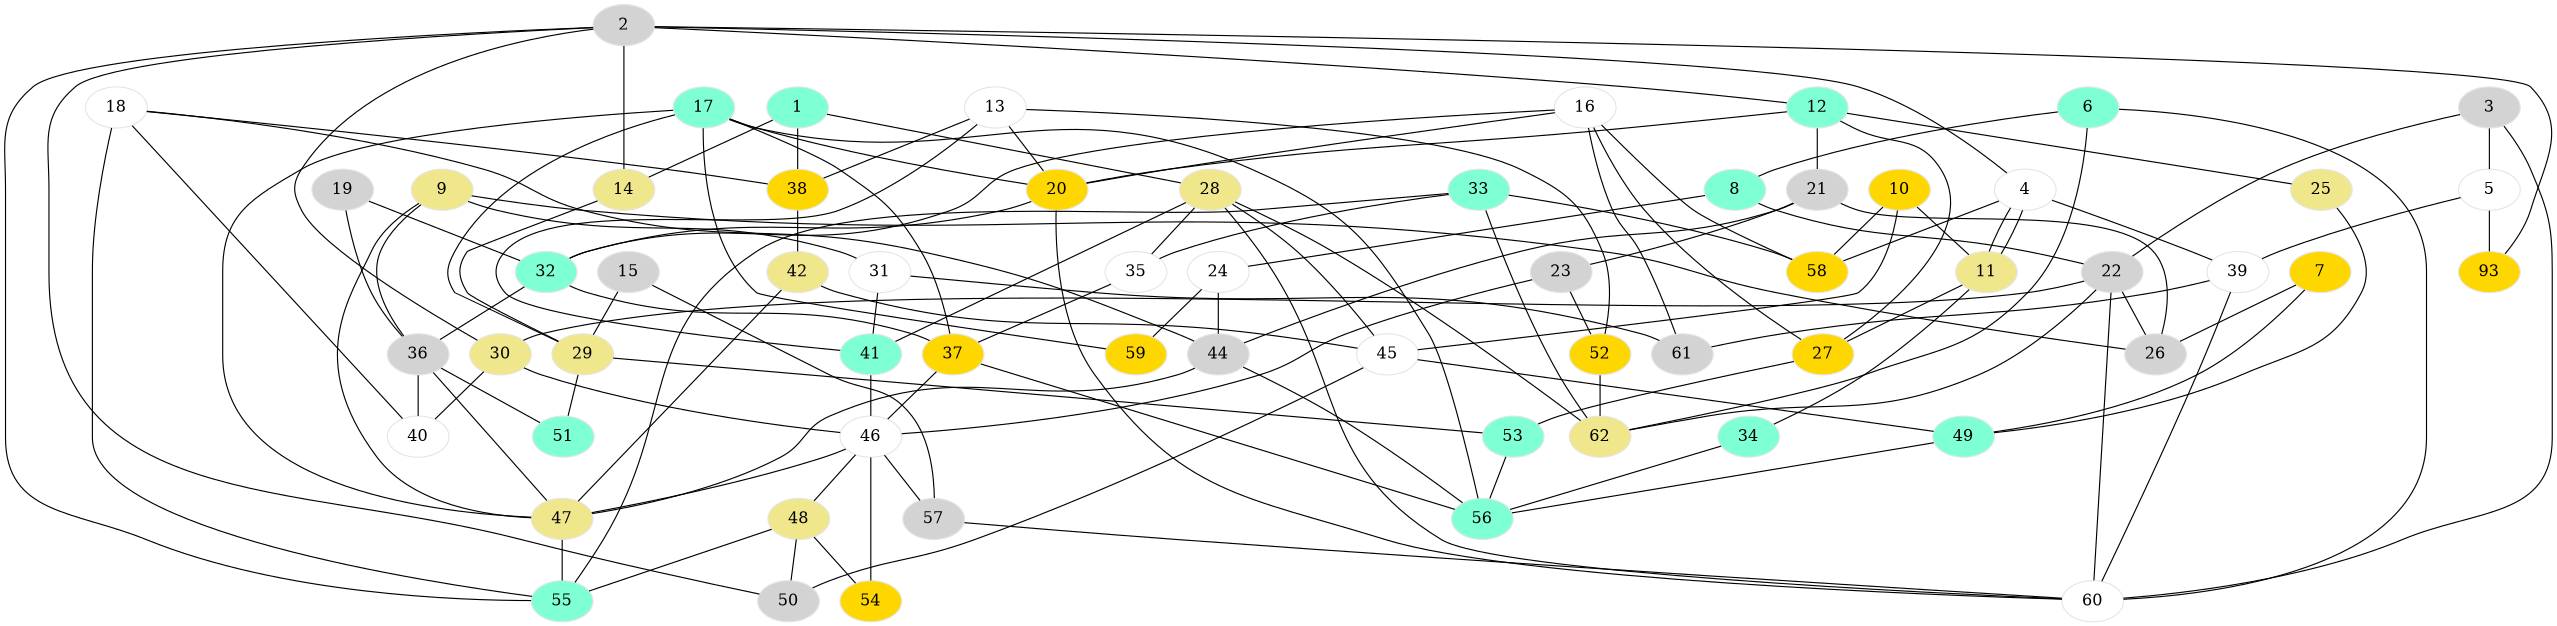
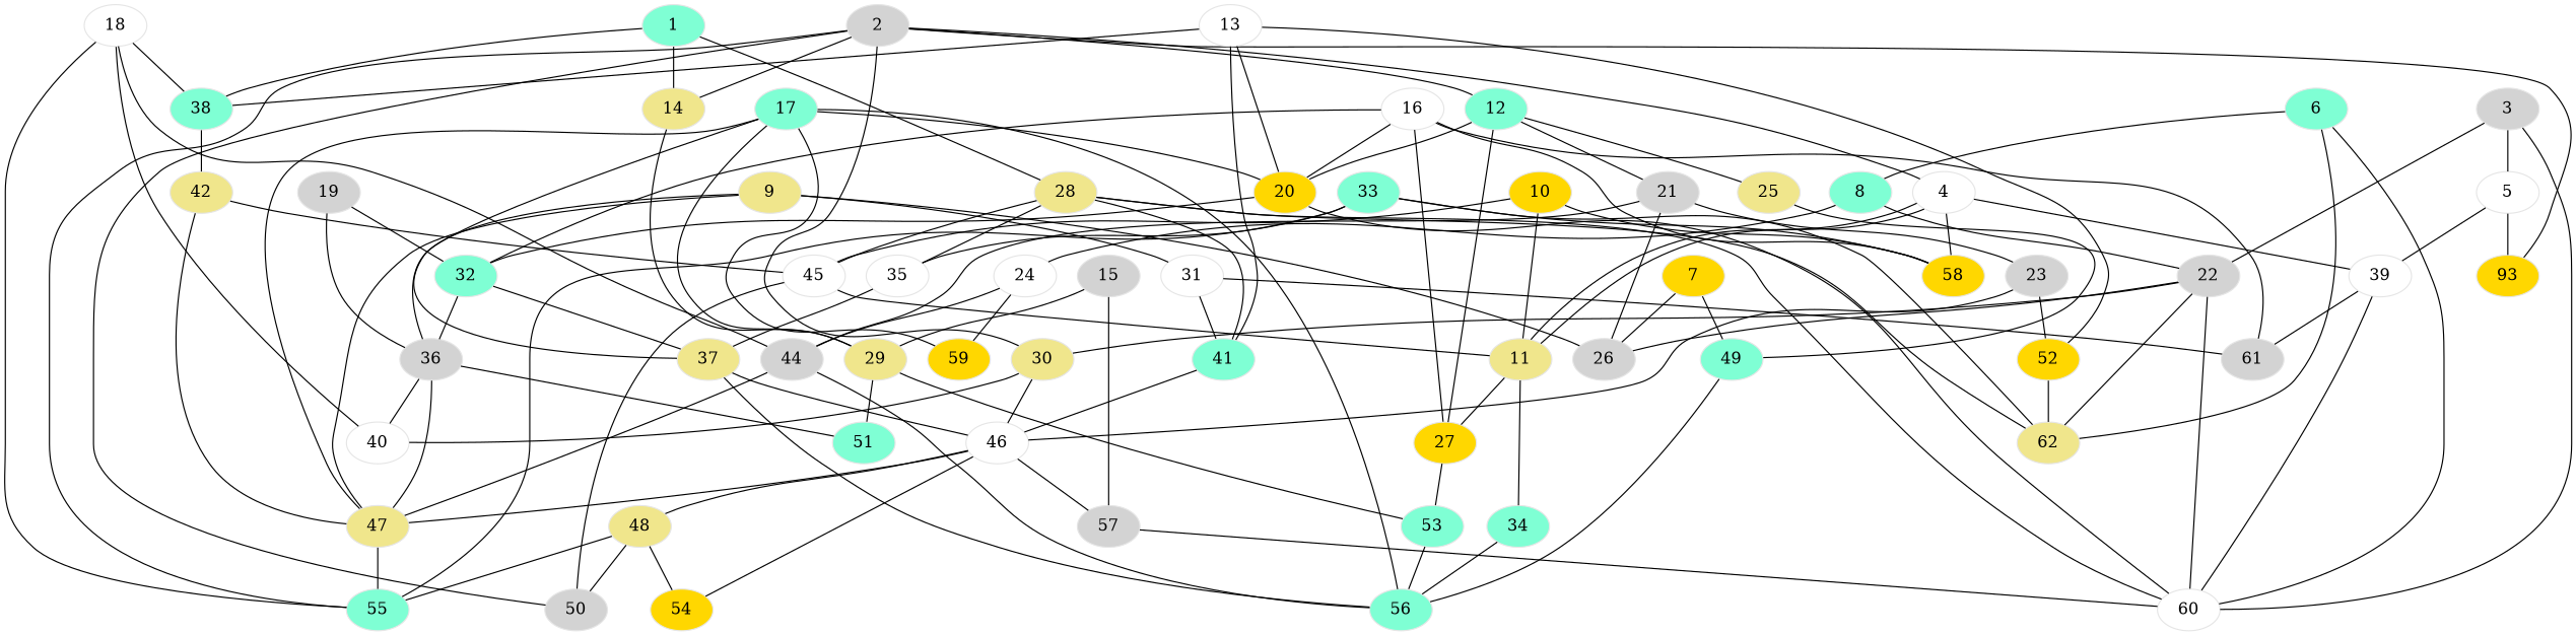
  graph {
    node [color=gray90 fillcolor=aquamarine style=filled]
    14 [fillcolor=khaki]
    1
    28 [fillcolor=khaki]
-   38 [fillcolor=gold]
+   38
    29 [fillcolor=khaki]
    60 [fillcolor=white]
    62 [fillcolor=khaki]
    45 [fillcolor=white]
    41
    35 [fillcolor=white]
    42 [fillcolor=khaki]
    2 [fillcolor=lightgrey]
    4 [fillcolor=white]
    12
    30 [fillcolor=khaki]
    n16 [fillcolor=gold label=93]
    50 [fillcolor=lightgrey]
    55
    11 [fillcolor=khaki]
    39 [fillcolor=white]
    58 [fillcolor=gold]
    27 [fillcolor=gold]
    20 [fillcolor=gold]
    21 [fillcolor=lightgrey]
    25 [fillcolor=khaki]
    40 [fillcolor=white]
    46 [fillcolor=white]
    3 [fillcolor=lightgrey]
    5 [fillcolor=white]
    22 [fillcolor=lightgrey]
    26 [fillcolor=lightgrey]
    34
    61 [fillcolor=lightgrey]
    6
    8
    24 [fillcolor=white]
    7 [fillcolor=gold]
    49
    56
    59 [fillcolor=gold]
    44 [fillcolor=lightgrey]
    9 [fillcolor=khaki]
    31 [fillcolor=white]
    36 [fillcolor=lightgrey]
    47 [fillcolor=khaki]
    51
    10 [fillcolor=gold]
    53
    32
    23 [fillcolor=lightgrey]
    13 [fillcolor=white]
    52 [fillcolor=gold]
    15 [fillcolor=lightgrey]
    57 [fillcolor=lightgrey]
    16 [fillcolor=white]
-   37 [fillcolor=gold]
+   37 [fillcolor=khaki]
    17
    18 [fillcolor=white]
    19 [fillcolor=lightgrey]
    48 [fillcolor=khaki]
    54 [fillcolor=gold]
    33
    14 -- 29
    1 -- 14
    1 -- 28
    1 -- 38
    28 -- 60
    28 -- 62
    28 -- 45
    28 -- 41
    28 -- 35
    38 -- 42
    29 -- 51
    29 -- 53
    45 -- 50
-   45 -- 49
+   45 -- 11
    41 -- 46
    35 -- 37
    42 -- 45
    42 -- 47
    2 -- 14
    2 -- 4
    2 -- 12
    2 -- 30
    2 -- n16
    2 -- 50
    2 -- 55
    4 -- 11
    4 -- 11
    4 -- 39
    4 -- 58
    12 -- 27
    12 -- 20
    12 -- 21
    12 -- 25
    30 -- 40
    30 -- 46
    11 -- 27
    11 -- 34
    39 -- 60
    39 -- 61
    27 -- 53
    20 -- 60
    20 -- 32
    21 -- 26
    21 -- 44
    21 -- 23
    25 -- 49
    46 -- 47
    46 -- 57
    46 -- 48
    46 -- 54
    3 -- 60
    3 -- 5
    3 -- 22
    5 -- n16
    5 -- 39
    22 -- 60
    22 -- 62
    22 -- 30
    22 -- 26
    34 -- 56
    6 -- 60
    6 -- 62
    6 -- 8
    8 -- 22
    8 -- 24
    24 -- 59
    24 -- 44
    7 -- 26
    7 -- 49
    49 -- 56
    44 -- 56
    44 -- 47
    9 -- 26
    9 -- 31
    9 -- 36
    9 -- 47
    31 -- 41
    31 -- 61
    36 -- 40
    36 -- 47
    36 -- 51
    47 -- 55
    10 -- 45
    10 -- 11
    10 -- 58
    53 -- 56
    32 -- 36
    32 -- 37
    23 -- 46
    23 -- 52
    13 -- 38
    13 -- 41
    13 -- 20
    13 -- 52
    52 -- 62
    15 -- 29
    15 -- 57
    57 -- 60
    16 -- 58
    16 -- 27
    16 -- 20
    16 -- 61
    16 -- 32
    37 -- 46
    37 -- 56
    17 -- 29
    17 -- 20
    17 -- 56
    17 -- 59
    17 -- 47
    17 -- 37
    18 -- 38
    18 -- 55
    18 -- 40
    18 -- 44
    19 -- 36
    19 -- 32
    48 -- 50
    48 -- 55
    48 -- 54
    33 -- 62
    33 -- 35
    33 -- 55
    33 -- 58
  }
